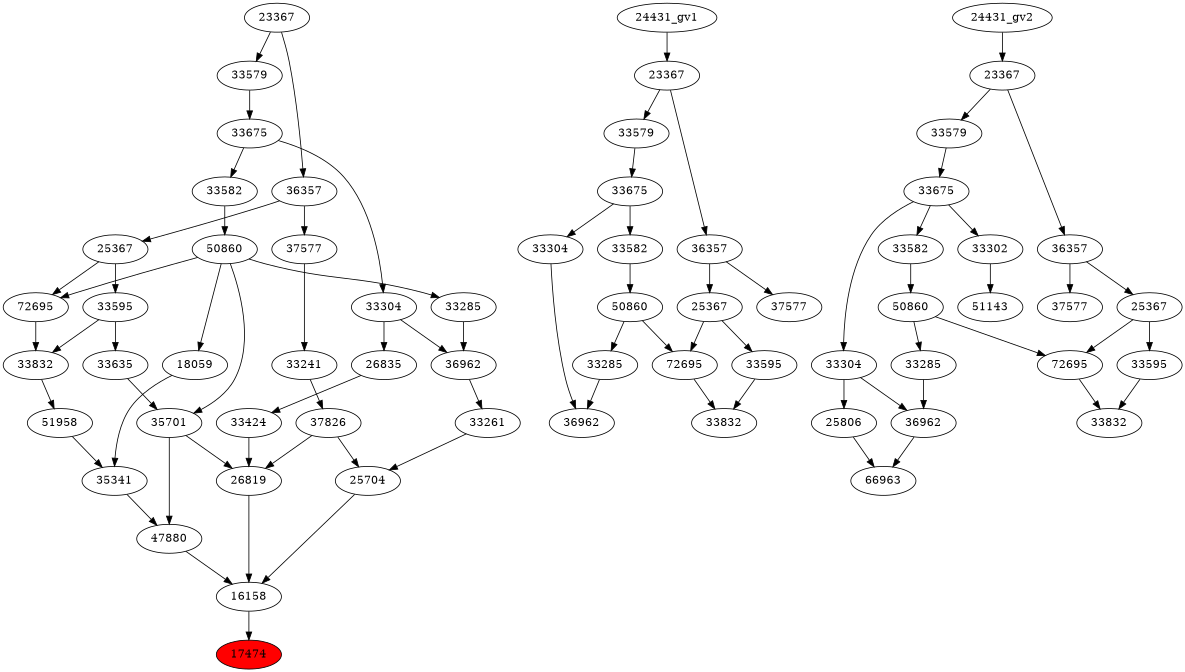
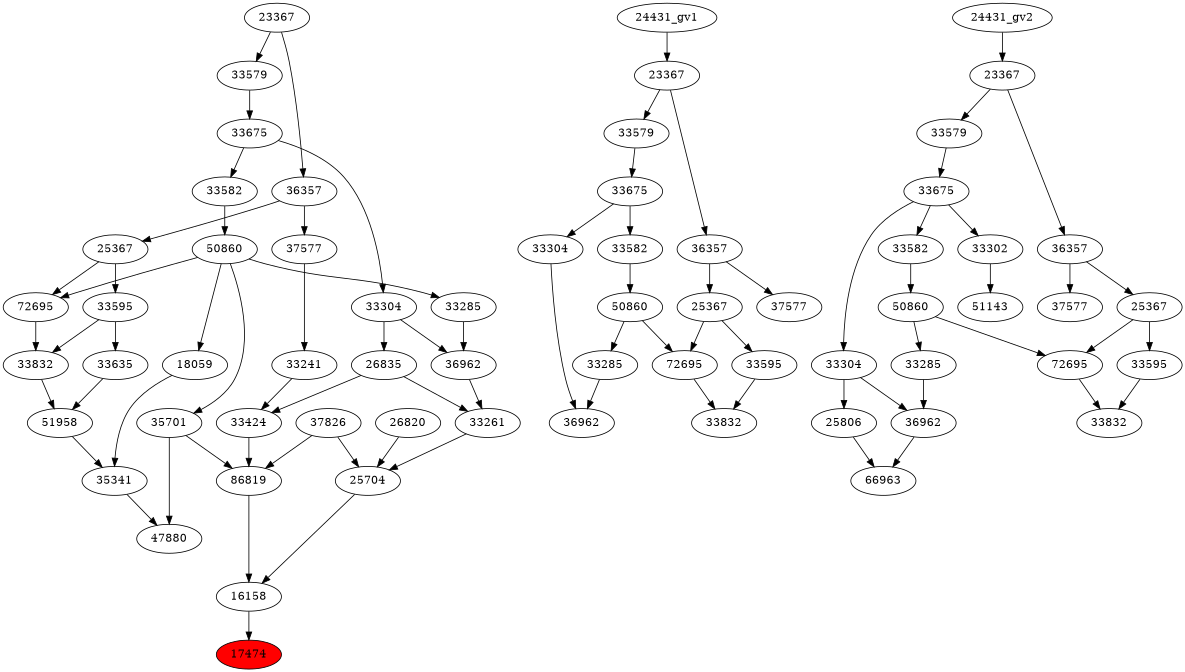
  strict digraph {
    n1 [fillcolor=red label=17474 style=filled]
    n2 [label=16158]
    n3 [label=47880]
-   n4 [label=26819]
+   n4 [label=86819]
    n5 [label=25704]
    n6 [label=35701]
    n7 [label=35341]
    n8 [label=37826]
+   n9 [label=26820]
    n10 [label=33261]
    n11 [label=50860]
    n12 [label=18059]
    n13 [label=33285]
    n14 [label=72695]
    n15 [label=36962]
    n16 [label=33832]
    n17 [label=51958]
    n18 [label=33424]
    n19 [label=26835]
    n20 [label=33582]
    n21 [label=33635]
    n22 [label=33241]
    n23 [label=33304]
    n24 [label=33675]
    n25 [label=33595]
    n26 [label=37577]
    n27 [label=33579]
    n28 [label=25367]
    n29 [label=36357]
    n30 [label=23367]
    n31 [label=50860]
    n32 [label=33285]
    n33 [label=72695]
    n34 [label=36962]
    n35 [label=33832]
    n36 [label=33582]
    n37 [label=33304]
    n38 [label=33675]
    n39 [label=33595]
    n40 [label=33579]
    n41 [label=25367]
    n42 [label=37577]
    n43 [label=36357]
    n44 [label=23367]
    "24431_gv1"
    n46 [label=51143]
    n47 [label=33302]
    n48 [label=33285]
    n49 [label=36962]
    n50 [label=66963]
    n51 [label=50860]
    n52 [label=72695]
    n53 [label=33832]
    n54 [label=33582]
    n55 [label=33675]
    n56 [label=33304]
    n57 [label=25806]
    n58 [label=33595]
    n59 [label=33579]
    n60 [label=25367]
    n61 [label=37577]
    n62 [label=36357]
    n63 [label=23367]
    "24431_gv2"
    subgraph sub_1 {
      n1
      n2
      n3
      n4
      n5
      n6
      n7
      n8
+     n9
      n10
      n11
      n12
      n13
      n14
      n15
      n16
      n17
      n18
      n19
      n20
      n21
      n22
      n23
      n24
      n25
      n26
      n27
      n28
      n29
      n30
    }
    subgraph sub_2 {
      n31
      n32
      n33
      n34
      n35
      n36
      n37
      n38
      n39
      n40
      n41
      n42
      n43
      n44
      "24431_gv1"
    }
    subgraph sub_3 {
      n46
      n47
      n48
      n49
      n50
      n51
      n52
      n53
      n54
      n55
      n56
      n57
      n58
      n59
      n60
      n61
      n62
      n63
      "24431_gv2"
    }
    n2 -> n1
-   n3 -> n2
    n4 -> n2
    n5 -> n2
    n6 -> n3
    n6 -> n4
    n7 -> n3
    n8 -> n4
    n8 -> n5
+   n9 -> n5
    n10 -> n5
    n11 -> n6
    n11 -> n12
    n11 -> n13
    n11 -> n14
    n12 -> n7
    n13 -> n15
    n14 -> n16
    n15 -> n10
    n16 -> n17
    n17 -> n7
    n18 -> n4
+   n19 -> n10
    n19 -> n18
    n20 -> n11
-   n21 -> n6
-   n22 -> n8
+   n21 -> n17
+   n22 -> n18
    n23 -> n15
    n23 -> n19
    n24 -> n20
    n24 -> n23
    n25 -> n16
    n25 -> n21
    n26 -> n22
    n27 -> n24
    n28 -> n14
    n28 -> n25
    n29 -> n26
    n29 -> n28
    n30 -> n27
    n30 -> n29
    n31 -> n32
    n31 -> n33
    n32 -> n34
    n33 -> n35
    n36 -> n31
    n37 -> n34
    n38 -> n36
    n38 -> n37
    n39 -> n35
    n40 -> n38
    n41 -> n33
    n41 -> n39
    n43 -> n41
    n43 -> n42
    n44 -> n40
    n44 -> n43
    "24431_gv1" -> n44
    n47 -> n46
    n48 -> n49
    n49 -> n50
    n51 -> n48
    n51 -> n52
    n52 -> n53
    n54 -> n51
    n55 -> n47
    n55 -> n54
    n55 -> n56
    n56 -> n49
    n56 -> n57
    n57 -> n50
    n58 -> n53
    n59 -> n55
    n60 -> n52
    n60 -> n58
    n62 -> n60
    n62 -> n61
    n63 -> n59
    n63 -> n62
    "24431_gv2" -> n63
  }
